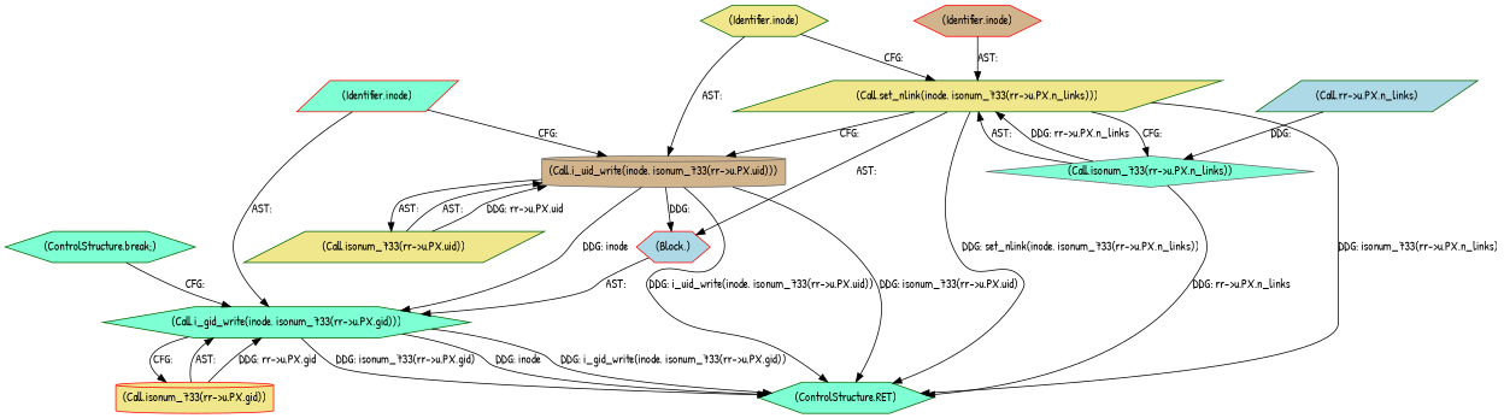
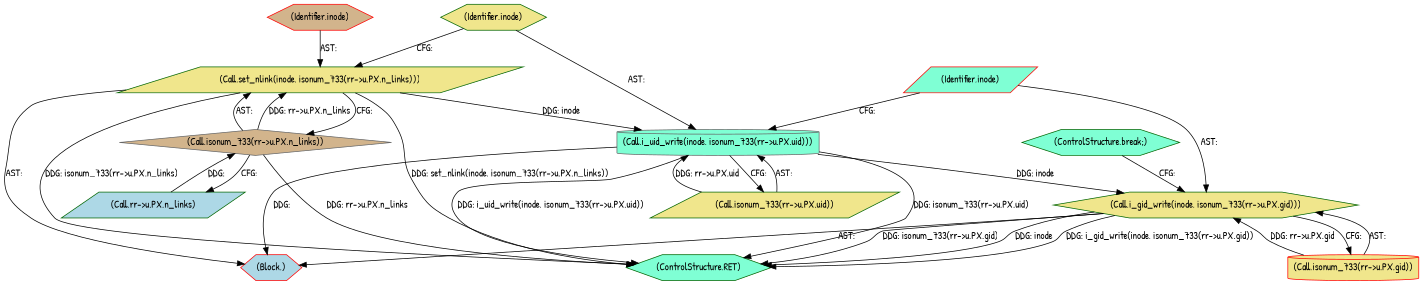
  digraph {
    fontname="Patrick Hand"
    node [color=darkgreen fillcolor=khaki fontname="Patrick Hand" shape=hexagon style=filled]
    edge [fontname="Patrick Hand"]
    n1 [label="(Call,set_nlink(inode, isonum_733(rr->u.PX.n_links)))" shape=parallelogram]
-   n2 [color=gray40 fillcolor=aquamarine label="(Call,isonum_733(rr->u.PX.n_links))" shape=diamond]
-   n3 [color=gray40 fillcolor=tan label="(Call,i_uid_write(inode, isonum_733(rr->u.PX.uid)))" shape=cylinder]
+   n2 [color=gray40 fillcolor=tan label="(Call,isonum_733(rr->u.PX.n_links))" shape=diamond]
+   n3 [color=gray40 fillcolor=aquamarine label="(Call,i_uid_write(inode, isonum_733(rr->u.PX.uid)))" shape=cylinder]
    n4 [color=red fillcolor=lightblue label="(Block,)"]
    n5 [fillcolor=aquamarine label="(ControlStructure,RET)"]
    n6 [fillcolor=lightblue label="(Call,rr->u.PX.n_links)" shape=parallelogram]
-   n7 [fillcolor=aquamarine label="(Call,i_gid_write(inode, isonum_733(rr->u.PX.gid)))"]
+   n7 [label="(Call,i_gid_write(inode, isonum_733(rr->u.PX.gid)))"]
    n8 [label="(Call,isonum_733(rr->u.PX.uid))" shape=parallelogram]
    n9 [color=red label="(Call,isonum_733(rr->u.PX.gid))" shape=cylinder]
    n10 [color=red fillcolor=aquamarine label="(Identifier,inode)" shape=parallelogram]
    n11 [label="(Identifier,inode)"]
    n12 [fillcolor=aquamarine label="(ControlStructure,break;)"]
    n13 [color=red fillcolor=tan label="(Identifier,inode)"]
    n1 -> n2 [label="CFG: "]
-   n1 -> n3 [label="CFG: "]
+   n1 -> n3 [label="DDG: inode"]
    n1 -> n4 [label="AST: "]
    n1 -> n5 [label="DDG: isonum_733(rr->u.PX.n_links)"]
    n1 -> n5 [label="DDG: set_nlink(inode, isonum_733(rr->u.PX.n_links))"]
    n2 -> n1 [label="AST: "]
    n2 -> n1 [label="DDG: rr->u.PX.n_links"]
    n2 -> n5 [label="DDG: rr->u.PX.n_links"]
+   n2 -> n6 [label="CFG: "]
    n3 -> n4 [label="DDG: "]
    n3 -> n5 [label="DDG: i_uid_write(inode, isonum_733(rr->u.PX.uid))"]
    n3 -> n5 [label="DDG: isonum_733(rr->u.PX.uid)"]
    n3 -> n7 [label="DDG: inode"]
-   n3 -> n8 [label="AST: "]
+   n3 -> n8 [label="CFG: "]
    n6 -> n2 [label="DDG: "]
-   n4 -> n7 [label="AST: "]
+   n7 -> n4 [label="AST: "]
    n7 -> n5 [label="DDG: isonum_733(rr->u.PX.gid)"]
    n7 -> n5 [label="DDG: inode"]
    n7 -> n5 [label="DDG: i_gid_write(inode, isonum_733(rr->u.PX.gid))"]
    n7 -> n9 [label="CFG: "]
    n8 -> n3 [label="AST: "]
    n8 -> n3 [label="DDG: rr->u.PX.uid"]
    n9 -> n7 [label="AST: "]
    n9 -> n7 [label="DDG: rr->u.PX.gid"]
    n10 -> n3 [label="CFG: "]
    n10 -> n7 [label="AST: "]
    n11 -> n1 [label="CFG: "]
    n11 -> n3 [label="AST: "]
    n12 -> n7 [label="CFG: "]
    n13 -> n1 [label="AST: "]
  }
